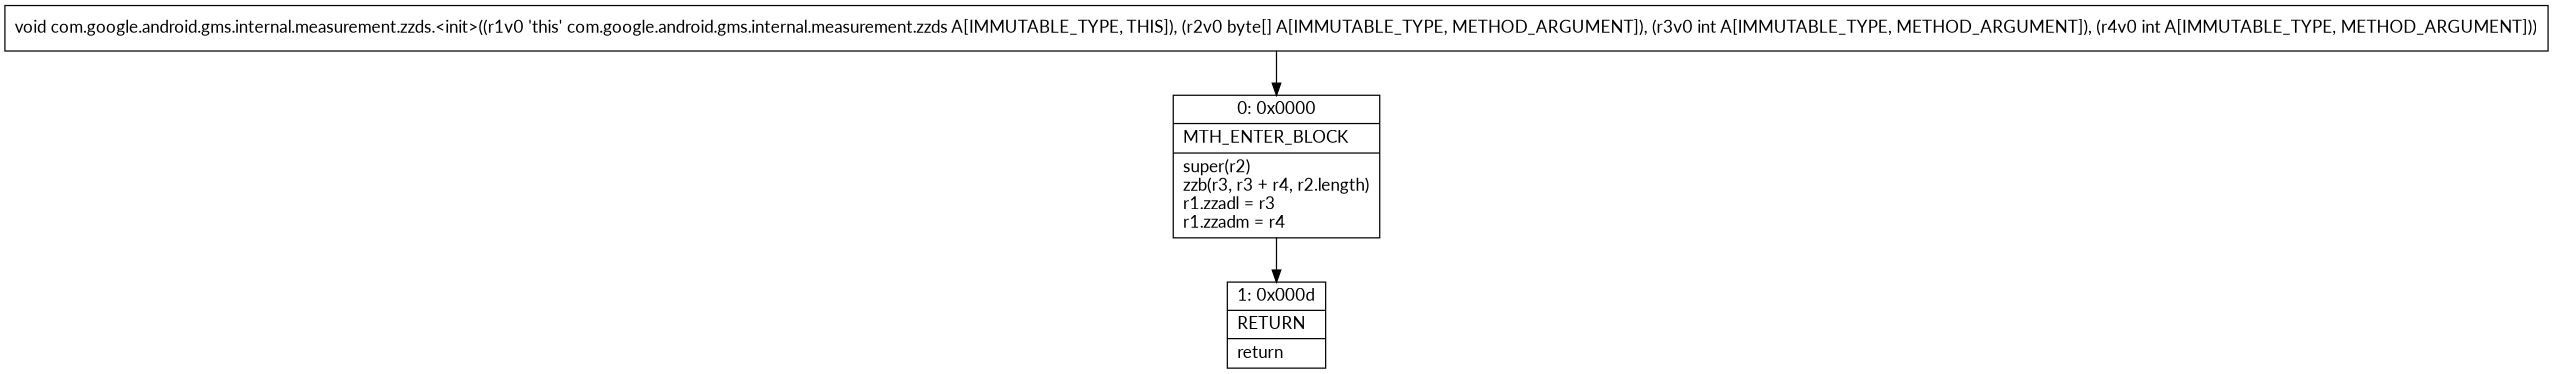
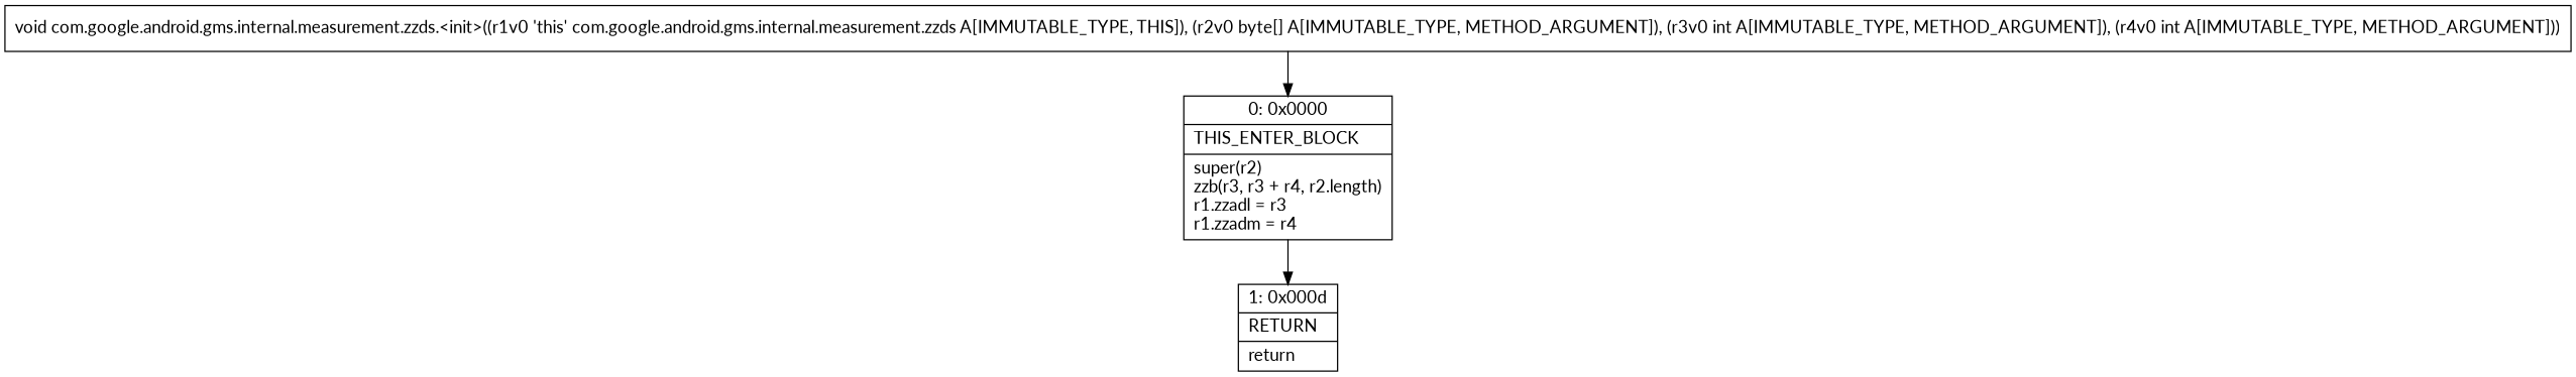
  digraph {
    fontname=Lato
    node [shape=record fontname=Lato]
    edge [fontname=Lato]
-   n1 [label="{0\:\ 0x0000|MTH_ENTER_BLOCK\l|super(r2)\lzzb(r3, r3 + r4, r2.length)\lr1.zzadl = r3\lr1.zzadm = r4\l}"]
+   n1 [label="{0\:\ 0x0000|THIS_ENTER_BLOCK\l|super(r2)\lzzb(r3, r3 + r4, r2.length)\lr1.zzadl = r3\lr1.zzadm = r4\l}"]
    n2 [label="{1\:\ 0x000d|RETURN\l|return\l}"]
    n3 [label="{void com.google.android.gms.internal.measurement.zzds.\<init\>((r1v0 'this' com.google.android.gms.internal.measurement.zzds A[IMMUTABLE_TYPE, THIS]), (r2v0 byte[] A[IMMUTABLE_TYPE, METHOD_ARGUMENT]), (r3v0 int A[IMMUTABLE_TYPE, METHOD_ARGUMENT]), (r4v0 int A[IMMUTABLE_TYPE, METHOD_ARGUMENT])) }"]
    n1 -> n2
    n3 -> n1
  }
